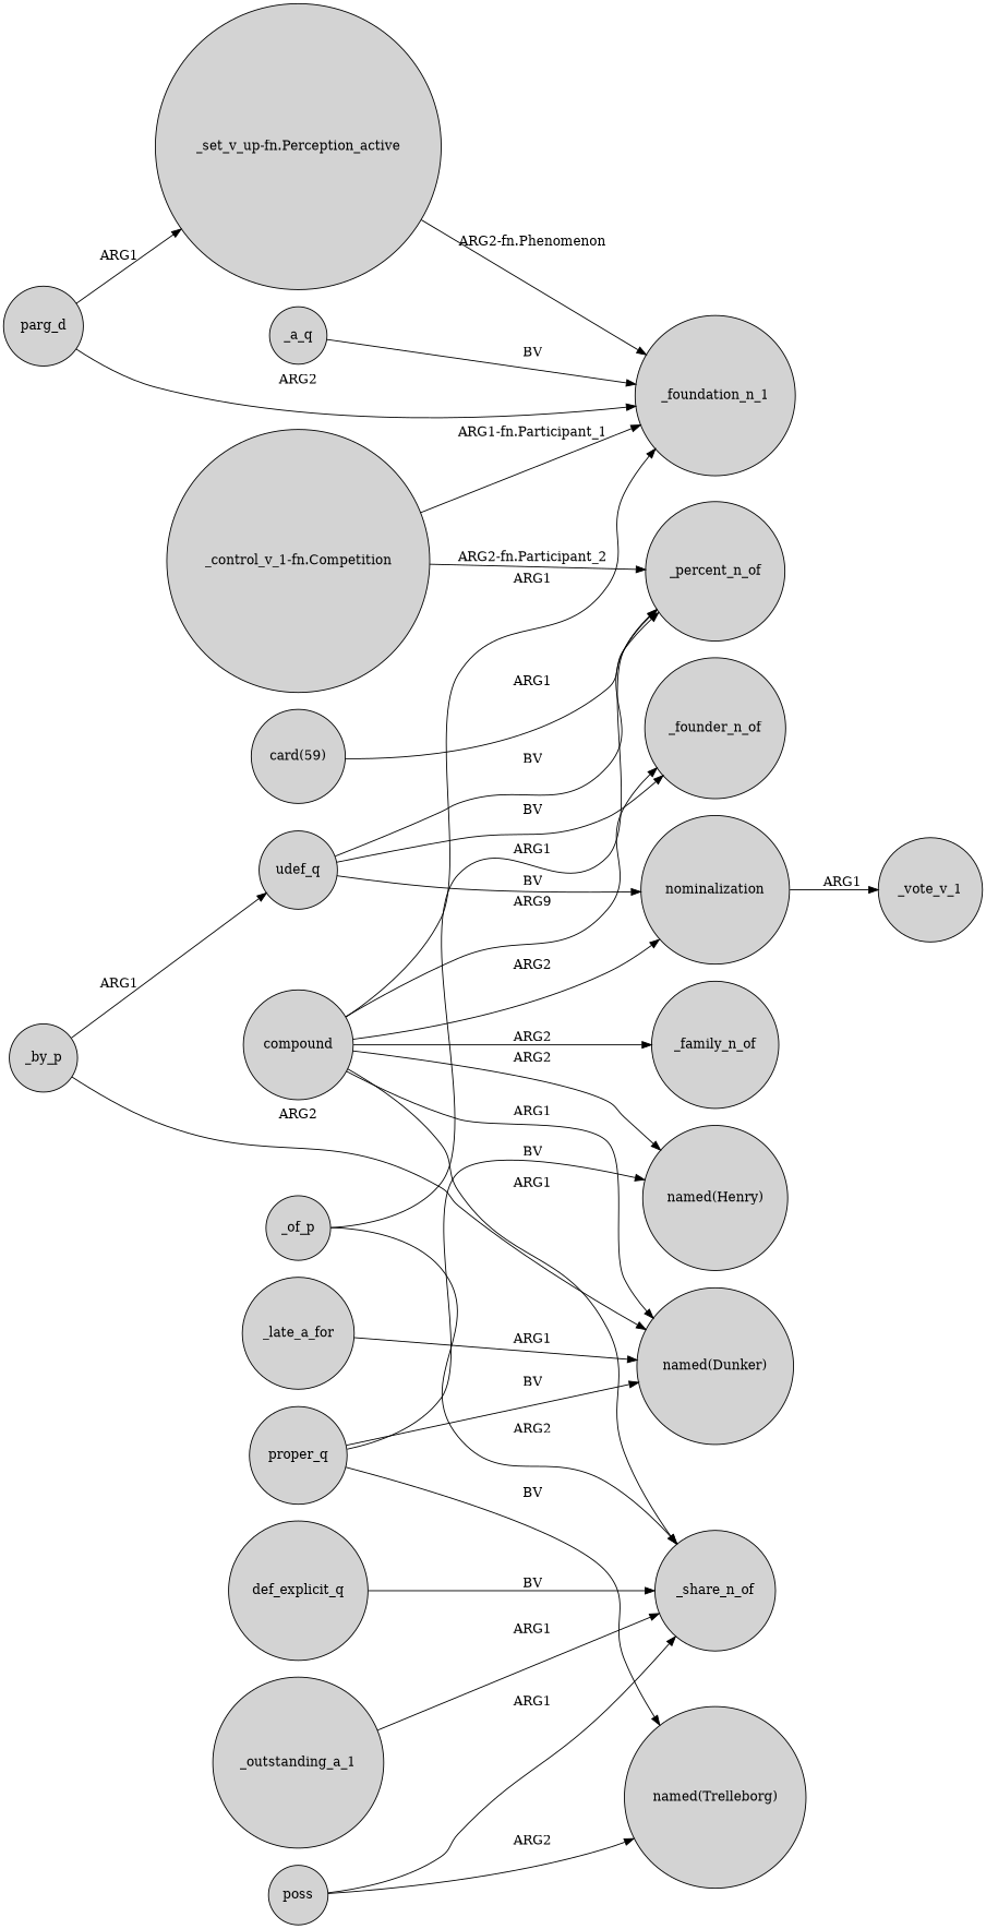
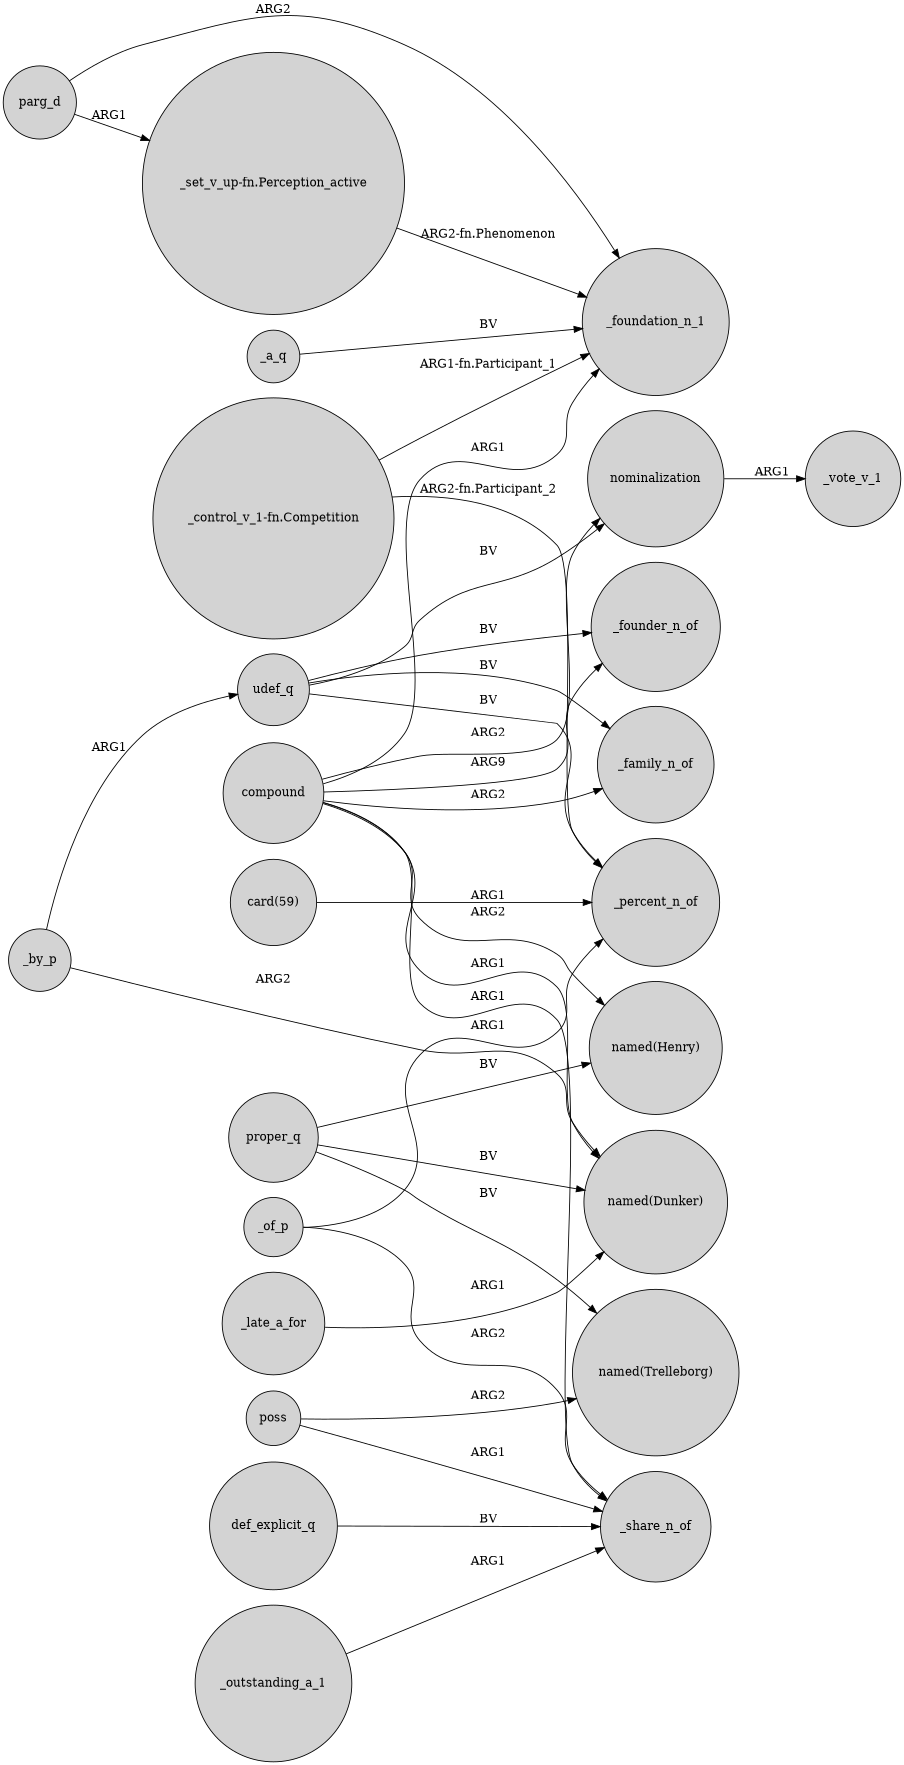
  digraph {
    rankdir=LR
    node [shape=circle style=filled]
    udef_q
    _founder_n_of
    nominalization
    _percent_n_of
    _family_n_of
    _vote_v_1
    "_control_v_1-fn.Competition"
    _foundation_n_1
    compound
    _share_n_of
    "named(Henry)"
    "named(Dunker)"
    "_set_v_up-fn.Perception_active"
    def_explicit_q
    _by_p
    proper_q
    "named(Trelleborg)"
    _of_p
    _outstanding_a_1
    poss
    parg_d
    "card(59)"
    _late_a_for
    _a_q
    udef_q -> _founder_n_of [label=BV]
    udef_q -> nominalization [label=BV]
    udef_q -> _percent_n_of [label=BV]
+   udef_q -> _family_n_of [label=BV]
    nominalization -> _vote_v_1 [label=ARG1]
    "_control_v_1-fn.Competition" -> _percent_n_of [label="ARG2-fn.Participant_2"]
    "_control_v_1-fn.Competition" -> _foundation_n_1 [label="ARG1-fn.Participant_1"]
    compound -> _founder_n_of [label=ARG9]
    compound -> nominalization [label=ARG2]
    compound -> _family_n_of [label=ARG2]
    compound -> _foundation_n_1 [label=ARG1]
    compound -> _share_n_of [label=ARG1]
    compound -> "named(Henry)" [label=ARG2]
    compound -> "named(Dunker)" [label=ARG1]
    "_set_v_up-fn.Perception_active" -> _foundation_n_1 [label="ARG2-fn.Phenomenon"]
    def_explicit_q -> _share_n_of [label=BV]
    _by_p -> udef_q [label=ARG1]
    _by_p -> "named(Dunker)" [label=ARG2]
    proper_q -> "named(Henry)" [label=BV]
    proper_q -> "named(Dunker)" [label=BV]
    proper_q -> "named(Trelleborg)" [label=BV]
    _of_p -> _percent_n_of [label=ARG1]
    _of_p -> _share_n_of [label=ARG2]
    _outstanding_a_1 -> _share_n_of [label=ARG1]
    poss -> _share_n_of [label=ARG1]
    poss -> "named(Trelleborg)" [label=ARG2]
    parg_d -> _foundation_n_1 [label=ARG2]
    parg_d -> "_set_v_up-fn.Perception_active" [label=ARG1]
    "card(59)" -> _percent_n_of [label=ARG1]
    _late_a_for -> "named(Dunker)" [label=ARG1]
    _a_q -> _foundation_n_1 [label=BV]
  }
